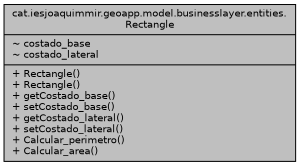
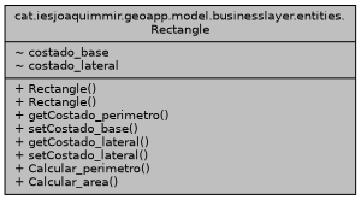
  digraph {
-   n1 [color=black fillcolor=grey75 fontcolor=black fontname=Helvetica fontsize=10 height=0.2 label="{cat.iesjoaquimmir.geoapp.model.businesslayer.entities.\lRectangle\n|~ costado_base\l~ costado_lateral\l|+ Rectangle()\l+ Rectangle()\l+ getCostado_base()\l+ setCostado_base()\l+ getCostado_lateral()\l+ setCostado_lateral()\l+ Calcular_perimetro()\l+ Calcular_area()\l}" shape=record style=filled width=0.4]
+   n1 [color=black fillcolor=grey75 fontcolor=black fontname=Helvetica fontsize=10 height=0.2 label="{cat.iesjoaquimmir.geoapp.model.businesslayer.entities.\lRectangle\n|~ costado_base\l~ costado_lateral\l|+ Rectangle()\l+ Rectangle()\l+ getCostado_perimetro()\l+ setCostado_base()\l+ getCostado_lateral()\l+ setCostado_lateral()\l+ Calcular_perimetro()\l+ Calcular_area()\l}" shape=record style=filled width=0.4]
  }
